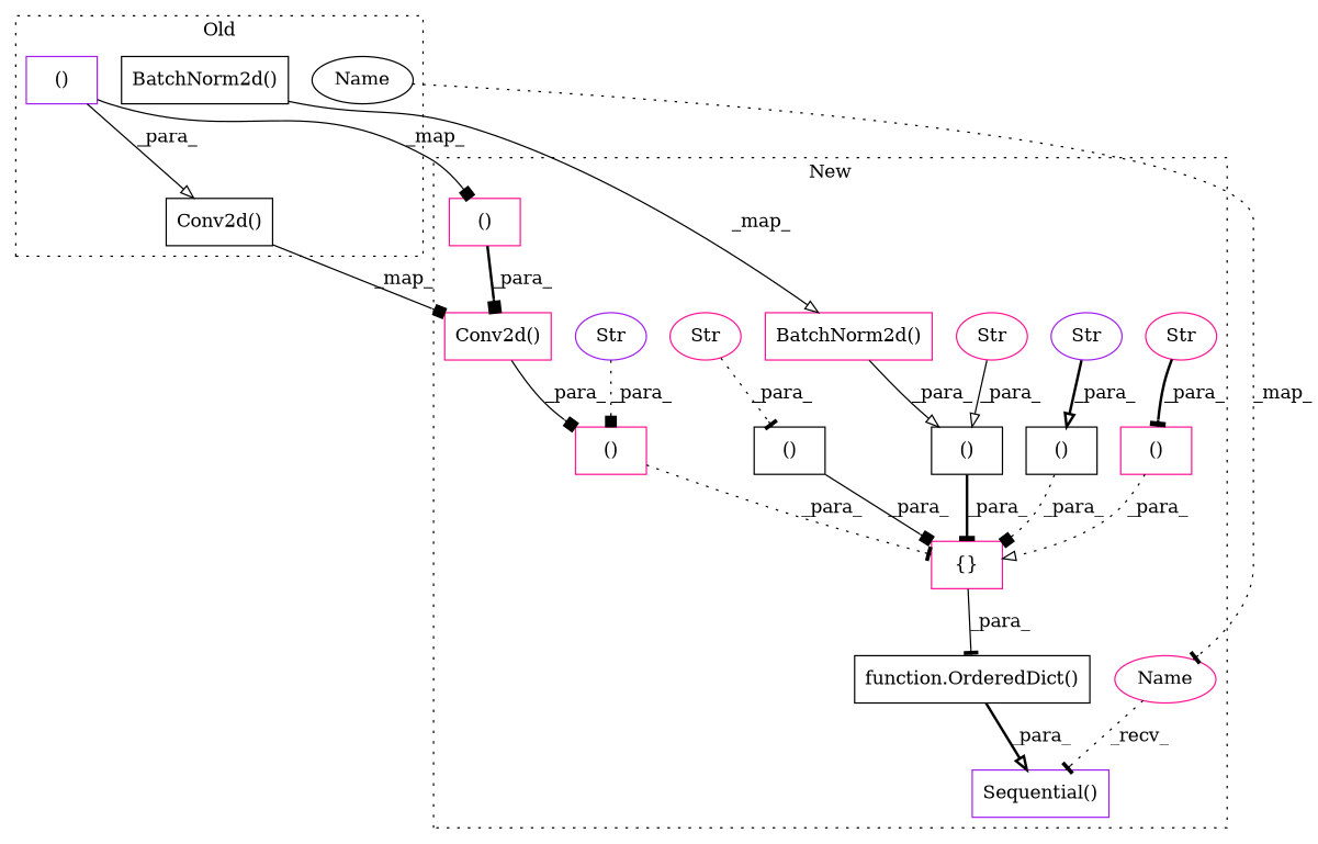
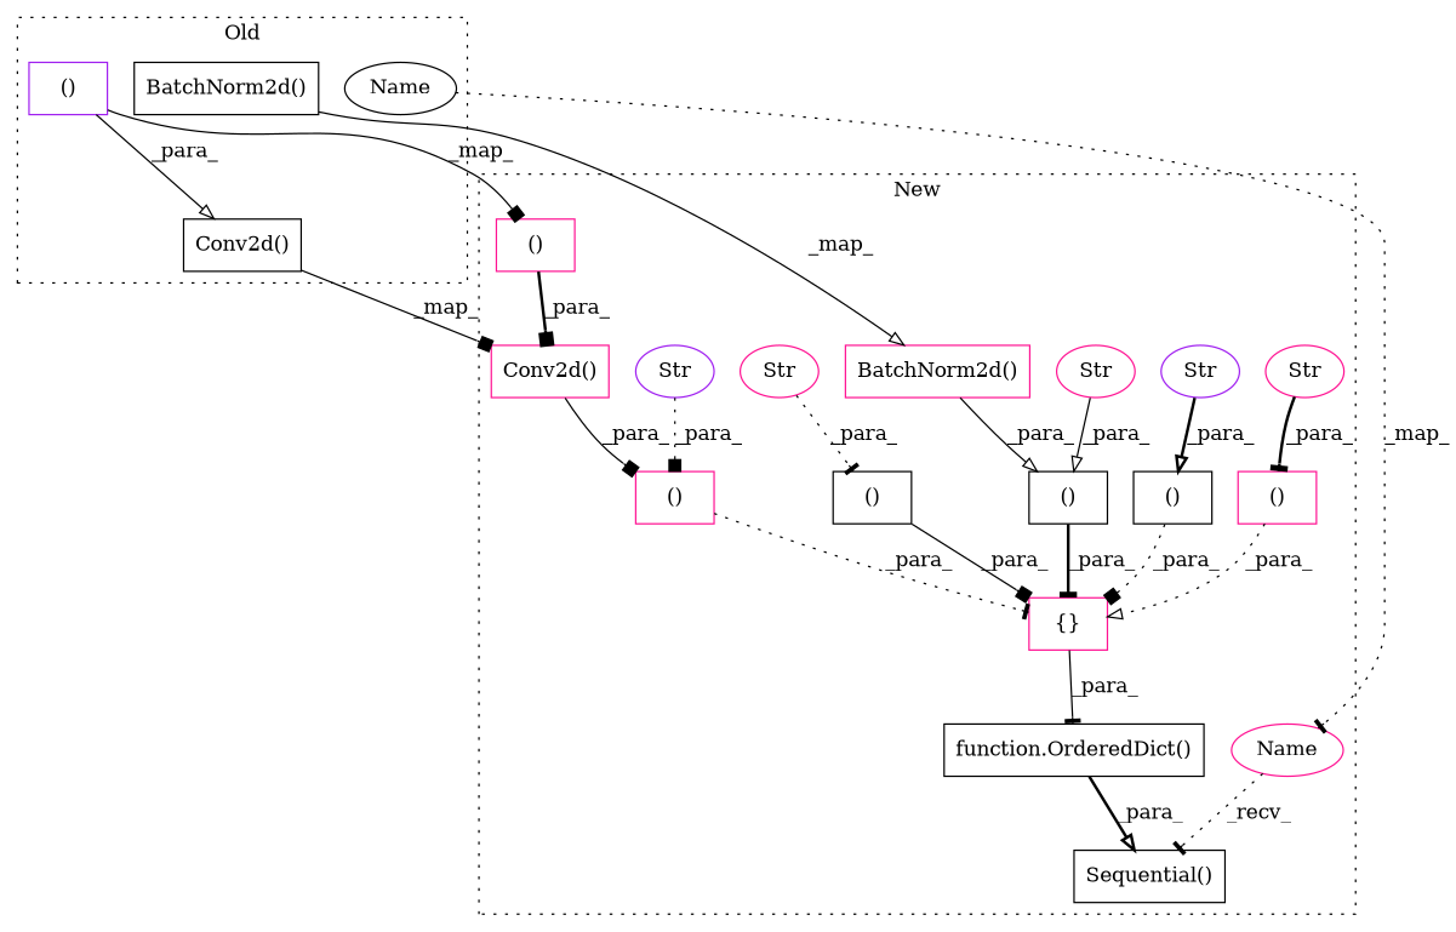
  digraph {
    node [a=54 l=3 shape=box color=deeppink]
    edge [style=solid arrowhead=onormal]
    n1 [label="()" s=551 color=purple]
    n2 [a=75 l="10,34" label="Conv2d()" s="519,555" color=black]
    n3 [a=75 l="15,1" label="BatchNorm2d()" s="242,265" color=black]
    n4 [a=87 l=2 label=Name s=215 shape=ellipse color=black]
    n5 [label="()" s=731]
-   n6 [a=75 l="14,1" label="Sequential()" s="252,782" color=purple]
+   n6 [a=75 l="14,1" label="Sequential()" s="252,782" color=black]
    n7 [a=75 l="12,1" label="function.OrderedDict()" s="266,781" color=black]
    n8 [a=59 l="14,0" label="{}" s="278,770"]
    n9 [l=72 label="()" s=420]
    n10 [a=66 l=15 label=Str s=405 shape=ellipse]
    n11 [l=26 label="()" s=525 color=black]
    n12 [a=66 l=17 label=Str s=508 shape=ellipse color=purple]
    n13 [l=35 label="()" s=631 color=black]
    n14 [a=66 l=11 label=Str s=620 shape=ellipse]
    n15 [l=72 label="()" s=697]
    n16 [a=66 l=15 label=Str s=682 shape=ellipse color=purple]
    n17 [l=26 label="()" s=310 color=black]
    n18 [a=66 l=17 label=Str s=293 shape=ellipse]
    n19 [a=75 l="10,34" label="Conv2d()" s="699,735"]
    n20 [a=75 l="15,1" label="BatchNorm2d()" s="312,335"]
    n21 [a=87 l=2 label=Name s=252 shape=ellipse]
    subgraph cluster_1 {
      label=Old
      style=dotted
      n1
      n2
      n3
      n4
    }
    subgraph cluster_2 {
      label=New
      style=dotted
      n5
      n6
      n7
      n8
      n9
      n10
      n11
      n12
      n13
      n14
      n15
      n16
      n17
      n18
      n19
      n20
      n21
    }
    n1 -> n2 [label=_para_]
    n1 -> n5 [label=_map_ arrowhead=box]
    n2 -> n19 [label=_map_ arrowhead=box]
    n3 -> n20 [label=_map_]
    n4 -> n21 [label=_map_ style=dotted arrowhead=tee]
    n5 -> n19 [label=_para_ style=bold arrowhead=box]
    n7 -> n6 [label=_para_ style=bold]
    n8 -> n7 [label=_para_ arrowhead=tee]
    n9 -> n8 [label=_para_ style=dotted]
    n10 -> n9 [label=_para_ style=bold arrowhead=tee]
    n11 -> n8 [label=_para_ style=dotted arrowhead=box]
    n12 -> n11 [label=_para_ style=bold]
    n13 -> n8 [label=_para_ arrowhead=box]
    n14 -> n13 [label=_para_ style=dotted arrowhead=tee]
    n15 -> n8 [label=_para_ style=dotted arrowhead=tee]
    n16 -> n15 [label=_para_ style=dotted arrowhead=box]
    n17 -> n8 [label=_para_ style=bold arrowhead=tee]
    n18 -> n17 [label=_para_]
    n19 -> n15 [label=_para_ arrowhead=box]
    n20 -> n17 [label=_para_]
    n21 -> n6 [label=_recv_ style=dotted arrowhead=tee]
  }
